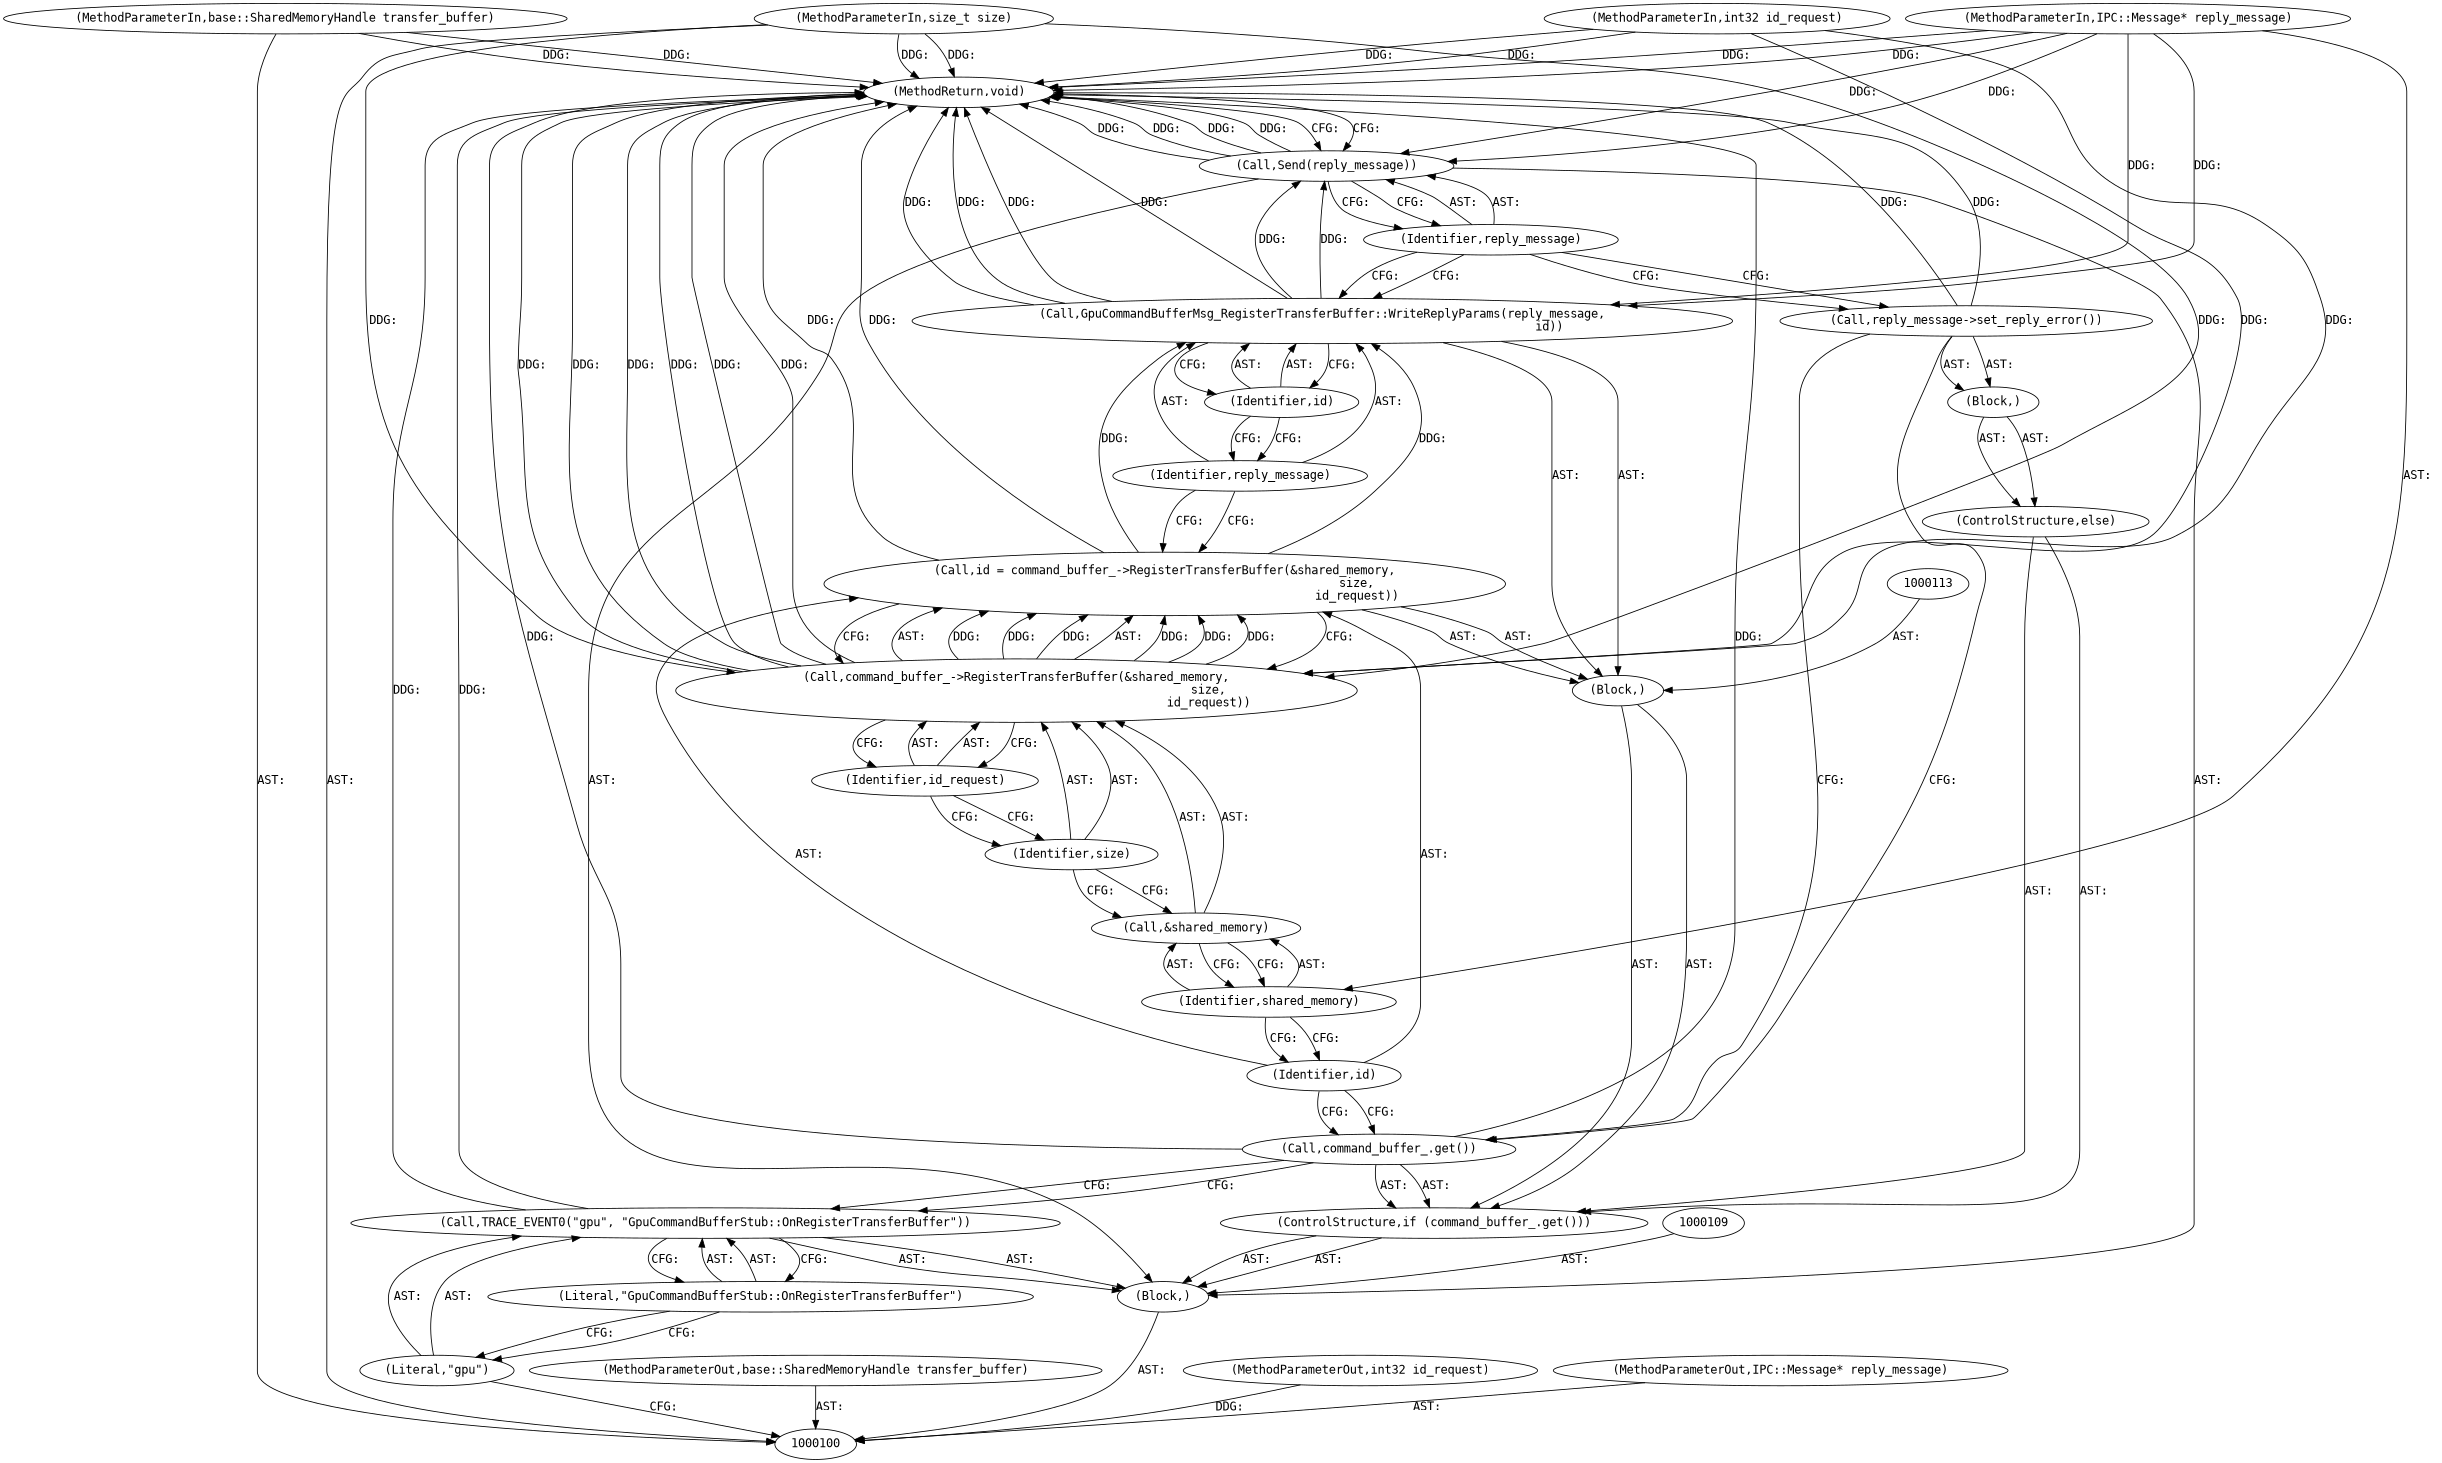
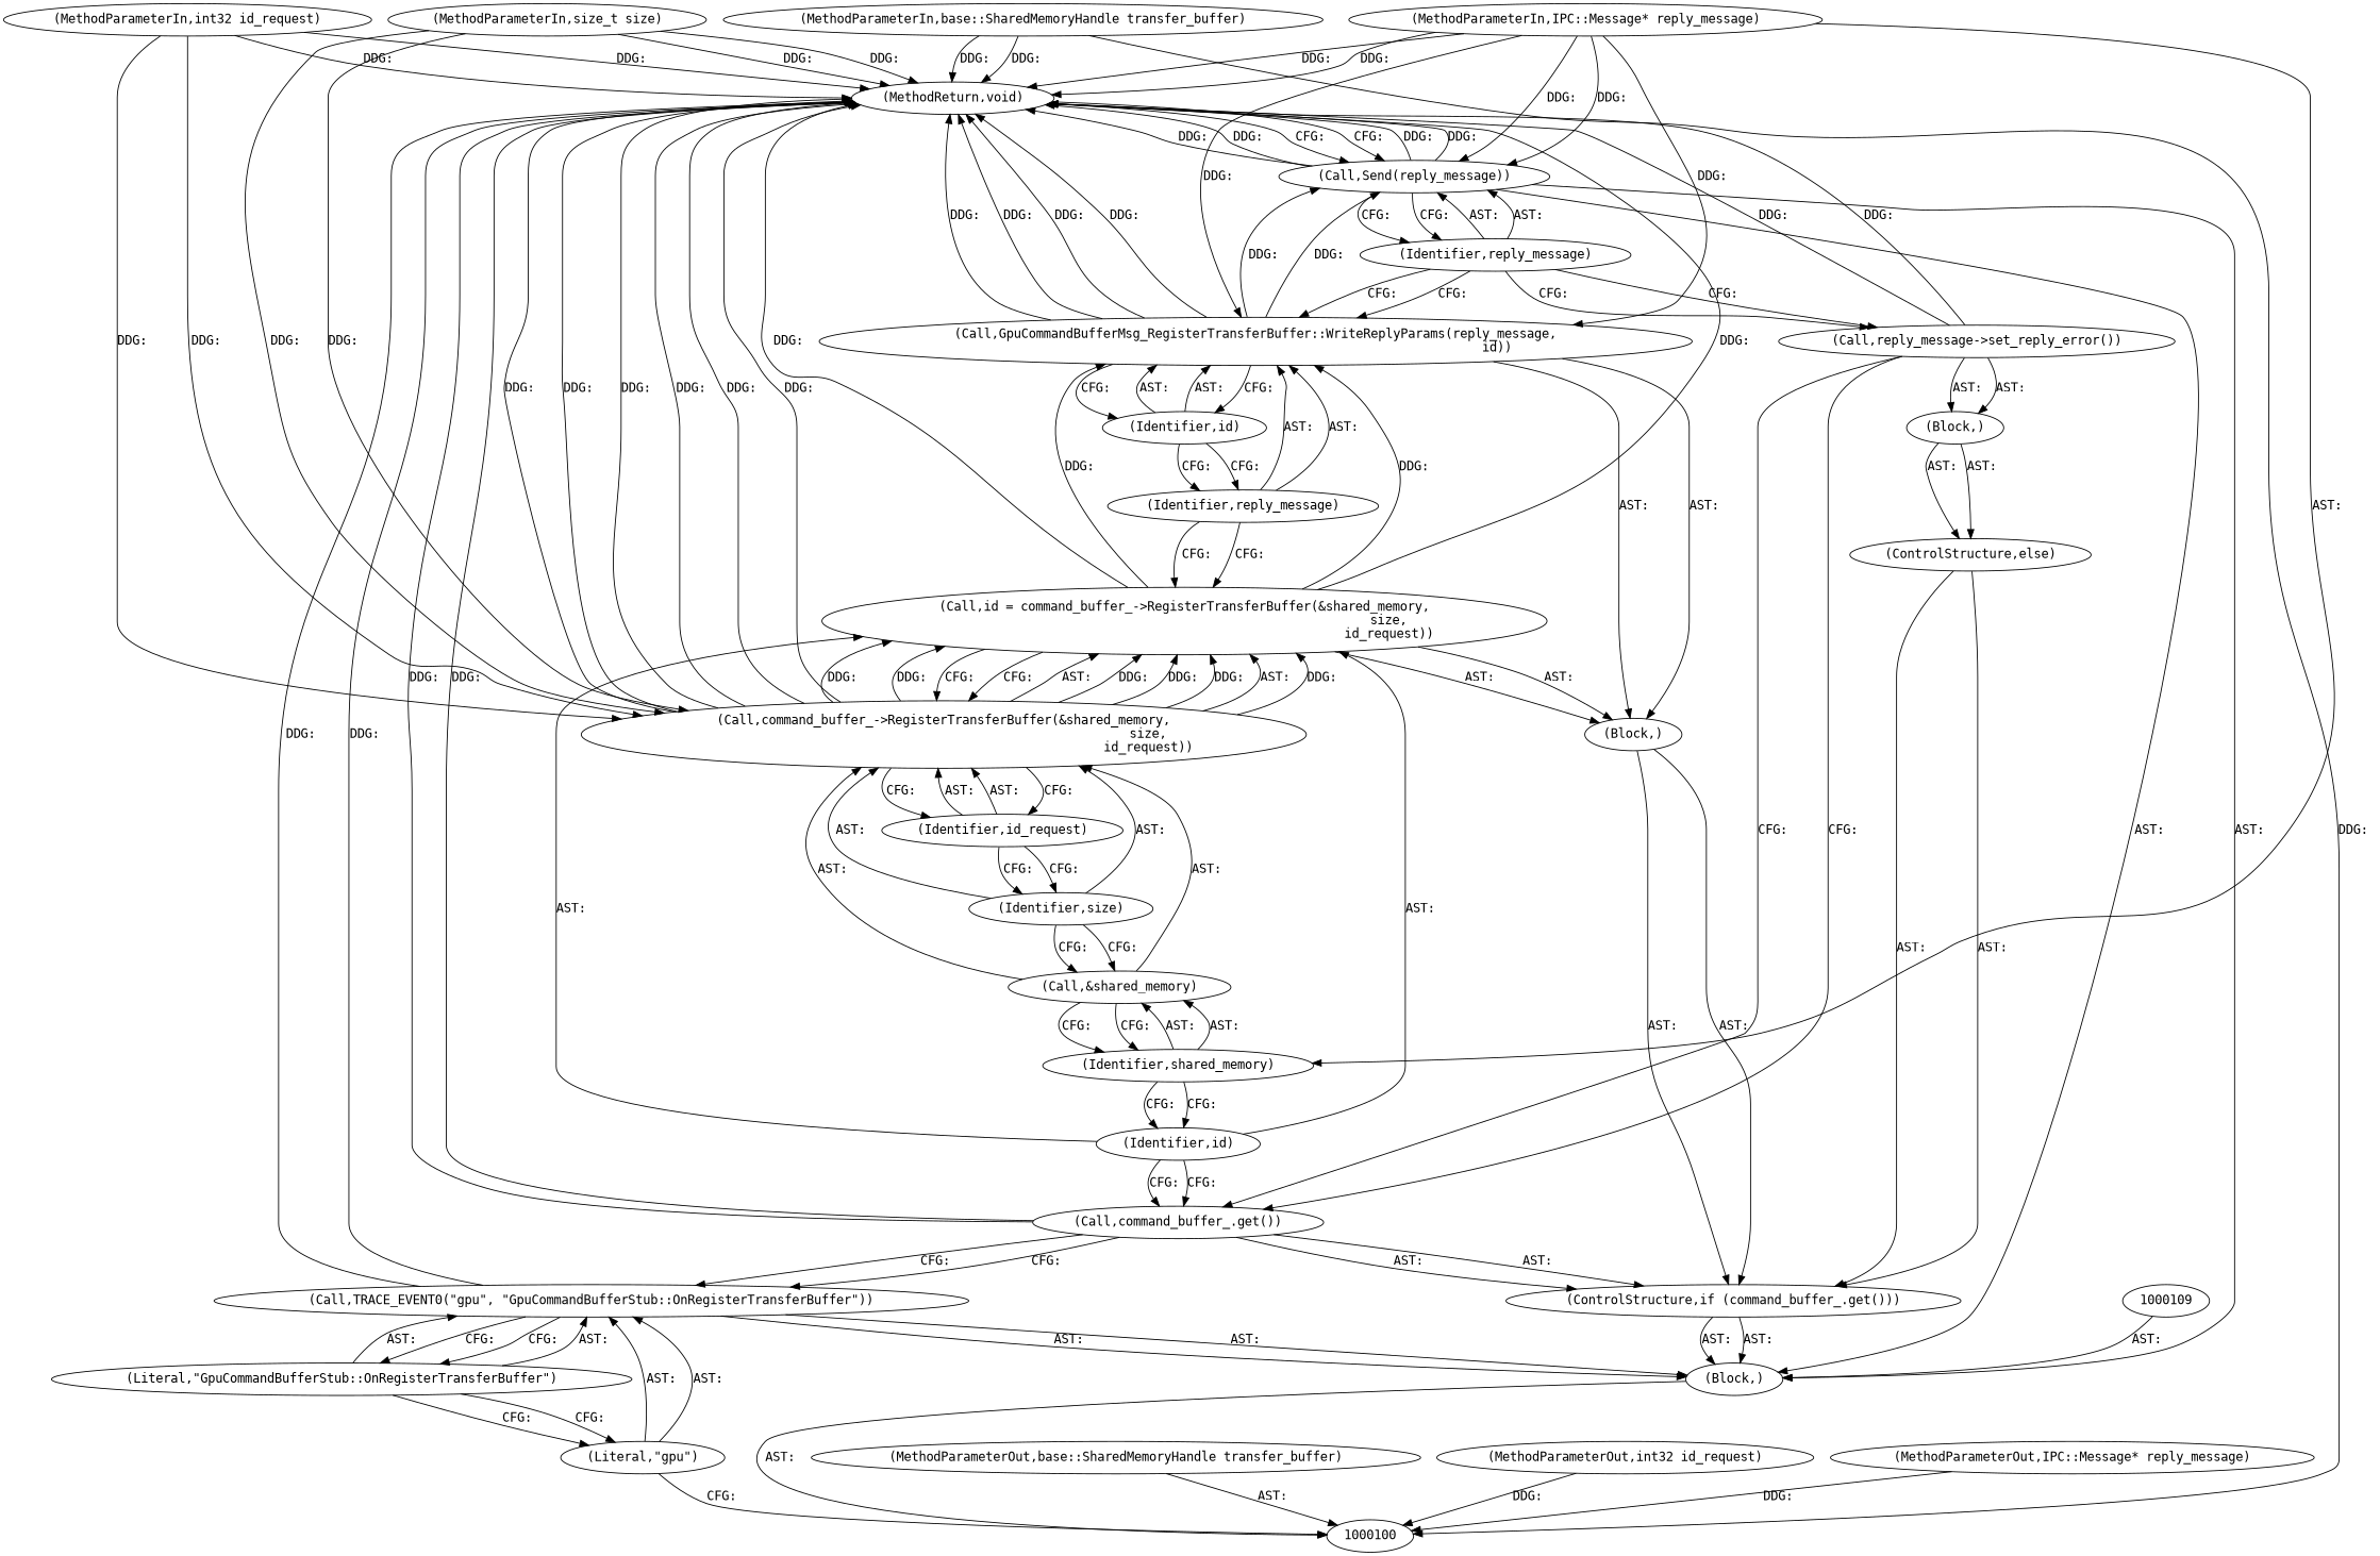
  digraph {
    fontname="DejaVu Sans Mono"
    node [fontname="DejaVu Sans Mono"]
    edge [fontname="DejaVu Sans Mono"]
    n1 [label="(MethodReturn,void)"]
    n2 [label="(Call,Send(reply_message))"]
    n3 [label="(Identifier,reply_message)"]
    n4 [label="(Block,)"]
    n5 [label="(Call,id = command_buffer_->RegisterTransferBuffer(&shared_memory,\n                                                       size,\n                                                       id_request))"]
    n6 [label="(Call,command_buffer_->RegisterTransferBuffer(&shared_memory,\n                                                       size,\n                                                       id_request))"]
    n7 [label="(Block,)"]
    n8 [label="(Call,GpuCommandBufferMsg_RegisterTransferBuffer::WriteReplyParams(reply_message,\n                                                                 id))"]
    n9 [label="(Identifier,id_request)"]
    n10 [label="(ControlStructure,if (command_buffer_.get()))"]
    n11 [label="(Identifier,id)"]
    n12 [label="(Identifier,id)"]
    n13 [label="(Call,command_buffer_.get())"]
    n14 [label="(Call,TRACE_EVENT0(\"gpu\", \"GpuCommandBufferStub::OnRegisterTransferBuffer\"))"]
    n15 [label="(Identifier,size)"]
    n16 [label="(Call,&shared_memory)"]
    n17 [label="(Identifier,shared_memory)"]
    n18 [label="(Identifier,reply_message)"]
    n19 [label="(ControlStructure,else)"]
    n20 [label="(Block,)"]
    n21 [label="(Call,reply_message->set_reply_error())"]
    1000100
    n23 [label="(MethodParameterIn,base::SharedMemoryHandle transfer_buffer)"]
    n24 [label="(MethodParameterOut,base::SharedMemoryHandle transfer_buffer)"]
    n25 [label="(MethodParameterIn,size_t size)"]
    n26 [label="(MethodParameterIn,int32 id_request)"]
    n27 [label="(MethodParameterOut,int32 id_request)"]
    n28 [label="(MethodParameterIn,IPC::Message* reply_message)"]
    n29 [label="(MethodParameterOut,IPC::Message* reply_message)"]
    n30 [label="(Literal,\"gpu\")"]
    n31 [label="(Literal,\"GpuCommandBufferStub::OnRegisterTransferBuffer\")"]
-   1000113
    1000109
    n1 -> n2 [label="CFG: "]
    n1 -> n2 [label="CFG: "]
    n2 -> n1 [label="DDG: "]
    n2 -> n1 [label="DDG: "]
    n2 -> n1 [label="DDG: "]
    n2 -> n1 [label="DDG: "]
    n2 -> n3 [label="CFG: "]
    n2 -> n3 [label="CFG: "]
    n2 -> n4 [label="AST: "]
    n2 -> n4 [label="AST: "]
    n3 -> n2 [label="AST: "]
    n3 -> n2 [label="AST: "]
    n3 -> n8 [label="CFG: "]
    n3 -> n8 [label="CFG: "]
    n3 -> n21 [label="CFG: "]
    n3 -> n21 [label="CFG: "]
    n4 -> 1000100 [label="AST: "]
    n5 -> n1 [label="DDG: "]
    n5 -> n1 [label="DDG: "]
    n5 -> n6 [label="CFG: "]
    n5 -> n6 [label="CFG: "]
    n5 -> n7 [label="AST: "]
    n5 -> n7 [label="AST: "]
    n5 -> n8 [label="DDG: "]
    n5 -> n8 [label="DDG: "]
    n6 -> n1 [label="DDG: "]
    n6 -> n1 [label="DDG: "]
    n6 -> n1 [label="DDG: "]
    n6 -> n1 [label="DDG: "]
    n6 -> n1 [label="DDG: "]
    n6 -> n1 [label="DDG: "]
    n6 -> n5 [label="AST: "]
    n6 -> n5 [label="DDG: "]
    n6 -> n5 [label="DDG: "]
    n6 -> n5 [label="DDG: "]
    n6 -> n5 [label="AST: "]
    n6 -> n5 [label="DDG: "]
    n6 -> n5 [label="DDG: "]
    n6 -> n5 [label="DDG: "]
    n6 -> n9 [label="CFG: "]
    n6 -> n9 [label="CFG: "]
    n7 -> n10 [label="AST: "]
    n7 -> n10 [label="AST: "]
    n8 -> n1 [label="DDG: "]
    n8 -> n1 [label="DDG: "]
    n8 -> n1 [label="DDG: "]
    n8 -> n1 [label="DDG: "]
    n8 -> n2 [label="DDG: "]
    n8 -> n2 [label="DDG: "]
    n8 -> n7 [label="AST: "]
    n8 -> n7 [label="AST: "]
    n8 -> n11 [label="CFG: "]
    n8 -> n11 [label="CFG: "]
    n9 -> n6 [label="AST: "]
    n9 -> n6 [label="AST: "]
    n9 -> n15 [label="CFG: "]
    n9 -> n15 [label="CFG: "]
    n10 -> n4 [label="AST: "]
    n10 -> n4 [label="AST: "]
    n11 -> n8 [label="AST: "]
    n11 -> n8 [label="AST: "]
    n11 -> n18 [label="CFG: "]
    n11 -> n18 [label="CFG: "]
    n12 -> n5 [label="AST: "]
    n12 -> n5 [label="AST: "]
    n12 -> n13 [label="CFG: "]
    n12 -> n13 [label="CFG: "]
    n13 -> n1 [label="DDG: "]
    n13 -> n1 [label="DDG: "]
    n13 -> n10 [label="AST: "]
    n13 -> n10 [label="AST: "]
    n13 -> n14 [label="CFG: "]
    n13 -> n14 [label="CFG: "]
    n14 -> n1 [label="DDG: "]
    n14 -> n1 [label="DDG: "]
    n14 -> n4 [label="AST: "]
    n14 -> n4 [label="AST: "]
    n14 -> n31 [label="CFG: "]
    n14 -> n31 [label="CFG: "]
    n15 -> n6 [label="AST: "]
    n15 -> n6 [label="AST: "]
    n15 -> n16 [label="CFG: "]
    n15 -> n16 [label="CFG: "]
    n16 -> n6 [label="AST: "]
    n16 -> n6 [label="AST: "]
    n16 -> n17 [label="CFG: "]
    n16 -> n17 [label="CFG: "]
    n17 -> n12 [label="CFG: "]
    n17 -> n12 [label="CFG: "]
    n17 -> n16 [label="AST: "]
    n17 -> n16 [label="AST: "]
    n18 -> n5 [label="CFG: "]
    n18 -> n5 [label="CFG: "]
    n18 -> n8 [label="AST: "]
    n18 -> n8 [label="AST: "]
    n19 -> n10 [label="AST: "]
    n19 -> n10 [label="AST: "]
    n20 -> n19 [label="AST: "]
    n20 -> n19 [label="AST: "]
    n21 -> n1 [label="DDG: "]
    n21 -> n1 [label="DDG: "]
    n21 -> n13 [label="CFG: "]
    n21 -> n13 [label="CFG: "]
    n21 -> n20 [label="AST: "]
    n21 -> n20 [label="AST: "]
    n23 -> n1 [label="DDG: "]
    n23 -> n1 [label="DDG: "]
-   n23 -> 1000100 [label="AST: "]
+   n23 -> 1000100 [label="DDG: "]
    n24 -> 1000100 [label="AST: "]
    n25 -> n1 [label="DDG: "]
    n25 -> n1 [label="DDG: "]
    n25 -> n6 [label="DDG: "]
    n25 -> n6 [label="DDG: "]
-   n25 -> 1000100 [label="AST: "]
    n26 -> n1 [label="DDG: "]
    n26 -> n1 [label="DDG: "]
    n26 -> n6 [label="DDG: "]
    n26 -> n6 [label="DDG: "]
    n27 -> 1000100 [label="DDG: "]
    n28 -> n1 [label="DDG: "]
    n28 -> n1 [label="DDG: "]
    n28 -> n2 [label="DDG: "]
    n28 -> n2 [label="DDG: "]
    n28 -> n8 [label="DDG: "]
    n28 -> n8 [label="DDG: "]
    n28 -> n17 [label="AST: "]
-   n29 -> 1000100 [label="AST: "]
+   n29 -> 1000100 [label="DDG: "]
    n30 -> n14 [label="AST: "]
    n30 -> n14 [label="AST: "]
    n30 -> 1000100 [label="CFG: "]
    n31 -> n14 [label="AST: "]
    n31 -> n14 [label="AST: "]
    n31 -> n30 [label="CFG: "]
    n31 -> n30 [label="CFG: "]
-   1000113 -> n7 [label="AST: "]
    1000109 -> n4 [label="AST: "]
  }
